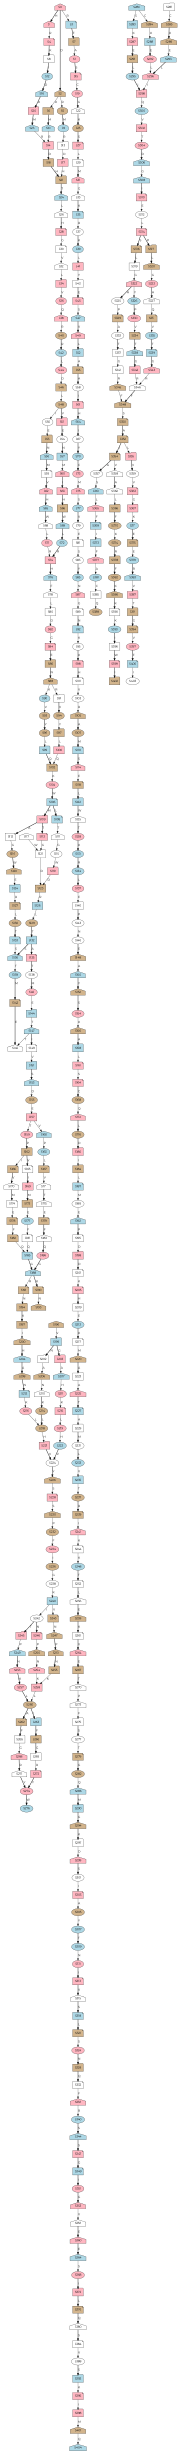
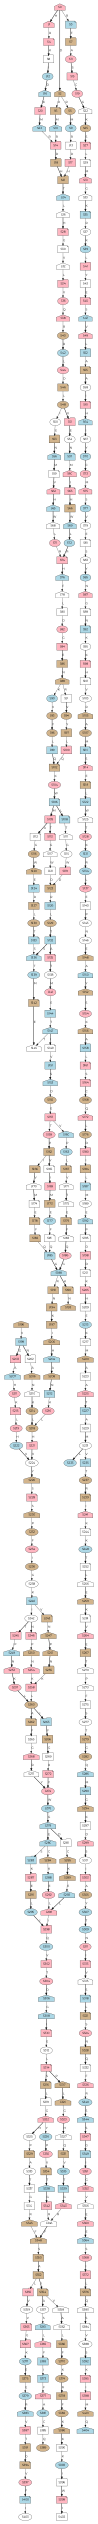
  strict digraph {
    fontname=Montserrat
    node [fillcolor=lightpink fontname=Montserrat shape=house style=filled]
    edge [fontname=Montserrat style=solid]
    S0
    S1
    S2 [fillcolor=tan]
    S3 [fillcolor=lightblue shape=note]
    S4 [shape=note]
    S5 [fillcolor=tan shape=ellipse]
    S6 [fillcolor=tan shape=note]
    S7 [fillcolor=tan shape=folder]
    S8 [fillcolor=white shape=folder]
    S9 [fillcolor=lightblue shape=ellipse]
    S10 [fillcolor=lightblue]
    S11 [shape=ellipse]
    S12 [fillcolor=lightblue shape=ellipse]
    S13 [fillcolor=white shape=folder]
    S14 [shape=folder]
    S15 [shape=note]
    S16 [fillcolor=lightblue]
    S17 [shape=folder]
    S18 [fillcolor=tan shape=folder]
    S19 [shape=ellipse]
    S20 [shape=folder]
    S21 [fillcolor=tan shape=folder]
    S22 [fillcolor=white]
    S23 [fillcolor=lightblue]
    S24 [fillcolor=lightblue]
    S25 [fillcolor=tan shape=ellipse]
    S26 [fillcolor=white]
    S27 [shape=note]
    S28 [shape=note]
    S29 [fillcolor=white shape=note]
    S30 [fillcolor=white shape=note]
    S31
    S32 [fillcolor=white]
    S33 [fillcolor=white]
    S34 [shape=folder]
    S35 [fillcolor=lightblue shape=note]
    S36 [shape=ellipse]
    S37 [fillcolor=white shape=ellipse]
    S38
    S39 [fillcolor=lightblue shape=ellipse]
    S40 [fillcolor=tan shape=ellipse]
    S41 [shape=folder]
    S42 [fillcolor=lightblue shape=ellipse]
    S43 [fillcolor=white shape=folder]
    S44 [shape=ellipse]
    S45 [shape=note]
    S46 [fillcolor=tan shape=note]
    S47 [fillcolor=lightblue]
    S48 [fillcolor=tan shape=ellipse]
    S49
    S50 [fillcolor=white shape=ellipse]
    S51 [shape=folder]
    S52 [fillcolor=lightblue shape=folder]
    S53 [fillcolor=tan shape=folder]
    S54 [fillcolor=white shape=ellipse]
    S55 [fillcolor=tan shape=note]
    S56 [fillcolor=lightblue]
    S57 [fillcolor=lightblue shape=note]
    S58 [fillcolor=white shape=ellipse]
    S59 [fillcolor=white shape=note]
    S60
    S61 [shape=note]
    S62
    S63 [shape=note]
    S64 [fillcolor=lightblue]
    S65 [fillcolor=lightblue]
    S66 [fillcolor=tan shape=folder]
    S67 [fillcolor=white shape=ellipse]
    S68 [fillcolor=white]
    S69 [fillcolor=lightblue]
    S70 [fillcolor=lightblue shape=ellipse]
    S71 [shape=ellipse]
    S72 [fillcolor=lightblue shape=ellipse]
    S73 [shape=ellipse]
    S74 [shape=note]
    S75
    S76 [fillcolor=lightblue]
    S77 [fillcolor=lightblue shape=ellipse]
    S78 [fillcolor=white]
    S79 [fillcolor=white shape=ellipse]
    S80 [fillcolor=white shape=folder]
    S81 [fillcolor=white shape=note]
    S82 [shape=ellipse]
    S83 [fillcolor=white shape=ellipse]
    S84 [shape=note]
    S85 [fillcolor=lightblue shape=ellipse]
    S86 [fillcolor=tan shape=folder]
    S87
    S88 [fillcolor=tan]
    S89 [fillcolor=white shape=note]
    S90 [fillcolor=lightblue shape=ellipse]
    S91 [fillcolor=white shape=folder]
    S92 [fillcolor=lightblue shape=note]
    S93 [fillcolor=tan shape=ellipse]
    S94 [fillcolor=tan shape=ellipse]
    S95 [fillcolor=white shape=ellipse]
    S96 [fillcolor=tan shape=ellipse]
    S97 [fillcolor=tan shape=folder]
    S98 [shape=note]
    S99 [fillcolor=lightblue shape=folder]
    S100 [shape=folder]
    S101 [fillcolor=white shape=note]
    S102 [fillcolor=tan shape=note]
    S103 [fillcolor=white shape=ellipse]
    S104 [shape=ellipse]
    S105 [fillcolor=tan]
    S106 [fillcolor=lightblue shape=note]
    S107 [fillcolor=tan shape=ellipse]
    S108 [fillcolor=lightblue shape=note]
    S109 [shape=folder]
    S110 [fillcolor=lightblue shape=note]
    S111 [fillcolor=white]
    S112 [fillcolor=white shape=note]
    S113 [shape=note]
    S114
    S115 [fillcolor=white shape=ellipse]
    S116 [fillcolor=tan shape=ellipse]
    S117 [fillcolor=white]
    S118 [fillcolor=tan shape=note]
    S119 [shape=folder]
    S120 [fillcolor=tan]
    S121 [fillcolor=white shape=folder]
    S122 [fillcolor=lightblue shape=folder]
    S123 [fillcolor=tan shape=folder]
    S124 [fillcolor=lightblue shape=folder]
    S125 [fillcolor=white]
    S126 [fillcolor=lightblue shape=folder]
    S127 [fillcolor=tan shape=note]
    S128 [shape=ellipse]
    S129 [fillcolor=tan shape=ellipse]
    S130 [fillcolor=tan shape=ellipse]
    S131 [fillcolor=lightblue shape=ellipse]
    S132 [fillcolor=lightblue shape=folder]
    S133 [fillcolor=lightblue shape=note]
    S134 [fillcolor=lightblue shape=ellipse]
    S135 [shape=note]
    S136 [fillcolor=lightblue]
    S137 [shape=ellipse]
    S138 [fillcolor=white shape=ellipse]
    S139 [fillcolor=lightblue shape=ellipse]
    S140 [fillcolor=white shape=folder]
    S141 [shape=ellipse]
    S142 [fillcolor=tan shape=note]
    S143 [fillcolor=white shape=ellipse]
    S144 [fillcolor=lightblue shape=folder]
    S145 [fillcolor=white]
    S146 [fillcolor=white shape=ellipse]
    S147 [fillcolor=lightblue]
    S148 [fillcolor=tan]
    S149 [fillcolor=white shape=note]
    S150 [fillcolor=lightblue]
    S151 [fillcolor=lightblue shape=folder]
    S152 [fillcolor=tan]
    S153 [fillcolor=lightblue]
    S154 [shape=ellipse]
    S155 [fillcolor=tan shape=ellipse]
    S156 [fillcolor=tan]
    S157 [shape=folder]
    S158 [fillcolor=lightblue shape=folder]
    S159 [shape=ellipse]
    S160 [fillcolor=lightblue]
    S161 [shape=note]
    S162 [fillcolor=tan shape=folder]
    S163 [fillcolor=lightblue shape=ellipse]
    S164 [shape=note]
    S165 [fillcolor=white shape=note]
    S166 [fillcolor=tan shape=note]
    S167 [fillcolor=tan shape=note]
    S168 [fillcolor=tan shape=ellipse]
    S169 [shape=folder]
    S170 [fillcolor=white]
    S171 [fillcolor=white]
    S172
    S173 [fillcolor=tan shape=folder]
    S174 [fillcolor=white shape=note]
    S175 [fillcolor=white]
    S176 [fillcolor=tan shape=ellipse]
    S177 [fillcolor=lightblue shape=ellipse]
    S178 [fillcolor=tan shape=note]
    S179 [fillcolor=tan shape=note]
    S180 [shape=folder]
    S181 [fillcolor=white shape=note]
    S182 [fillcolor=tan shape=note]
    S183 [fillcolor=white]
    S184 [fillcolor=tan shape=folder]
    S185 [fillcolor=lightblue shape=note]
    S186 [shape=ellipse]
    S187 [fillcolor=lightblue shape=note]
    S188 [fillcolor=lightblue]
    S189 [fillcolor=white shape=ellipse]
    S190 [fillcolor=tan shape=note]
    S191 [fillcolor=tan shape=note]
    S192 [fillcolor=lightblue]
    S193 [fillcolor=tan]
    S194 [fillcolor=tan shape=folder]
    S195 [fillcolor=white shape=note]
    S197 [fillcolor=tan shape=note]
    S198 [shape=folder]
    S196 [fillcolor=tan]
    S199 [fillcolor=lightblue shape=folder]
    S200 [fillcolor=tan]
    S201 [fillcolor=white shape=note]
    S202 [fillcolor=white shape=folder]
    S203 [shape=folder]
    S204 [fillcolor=lightblue]
    S205 [shape=note]
    S206 [fillcolor=tan]
    S207 [fillcolor=lightblue]
    S208 [fillcolor=tan]
    S209 [fillcolor=white shape=folder]
    S210 [fillcolor=white]
    S211 [shape=ellipse]
    S212 [fillcolor=lightblue shape=note]
    S213 [fillcolor=lightblue shape=ellipse]
    S214 [fillcolor=tan shape=ellipse]
    S215 [shape=note]
    S216 [shape=ellipse]
    S217 [fillcolor=white shape=note]
    S218 [fillcolor=tan shape=ellipse]
    S219 [shape=ellipse]
    S220 [fillcolor=tan]
    S221 [shape=folder]
    S222 [fillcolor=lightblue shape=ellipse]
    S223 [fillcolor=white shape=folder]
    S224 [fillcolor=white shape=ellipse]
    S225
    S226 [fillcolor=tan]
    S227 [fillcolor=lightblue shape=note]
    S228 [shape=note]
    S229 [fillcolor=white shape=folder]
    S230 [fillcolor=tan]
    S231 [fillcolor=white shape=ellipse]
    S232 [fillcolor=tan shape=ellipse]
    S233 [fillcolor=lightblue shape=ellipse]
    S234 [shape=ellipse]
    S235 [fillcolor=lightblue shape=folder]
    S236 [fillcolor=tan shape=ellipse]
    S237 [fillcolor=tan shape=ellipse]
    S238 [fillcolor=white shape=ellipse]
    S239 [fillcolor=tan shape=note]
    S240 [fillcolor=lightblue shape=folder]
    S241
    S242 [fillcolor=white shape=ellipse]
    S243 [fillcolor=tan shape=note]
    S244 [fillcolor=white shape=note]
    S245 [shape=folder]
    S246 [shape=note]
    S247 [fillcolor=tan]
    S248 [fillcolor=lightblue shape=ellipse]
    S249 [fillcolor=lightblue]
    S250 [fillcolor=tan]
    S251 [fillcolor=tan]
    S252 [fillcolor=white shape=note]
    S253
    S254
    S255 [fillcolor=tan shape=folder]
    S256 [fillcolor=white]
    S257 [shape=ellipse]
    S258 [shape=folder]
    S259 [fillcolor=tan]
    S260 [fillcolor=tan shape=ellipse]
    S261 [fillcolor=white shape=note]
    S262 [fillcolor=tan shape=note]
    S263 [fillcolor=lightblue shape=folder]
    S264
    S265 [fillcolor=white shape=folder]
    S266 [fillcolor=tan shape=folder]
    S267 [fillcolor=tan shape=folder]
    S268
    S269 [fillcolor=white shape=folder]
    S270 [fillcolor=white]
    S271 [fillcolor=white]
    S272 [shape=note]
    S273 [fillcolor=white]
    S274 [shape=ellipse]
    S275 [fillcolor=white shape=folder]
    S276 [fillcolor=lightblue shape=ellipse]
    S277 [fillcolor=white shape=ellipse]
+   S278 [fillcolor=lightblue]
    S279 [fillcolor=tan shape=note]
    S280 [fillcolor=lightblue]
    S281 [fillcolor=white shape=folder]
    S282 [fillcolor=tan shape=ellipse]
    S283 [fillcolor=lightblue shape=folder]
    S284 [fillcolor=tan]
    S285 [fillcolor=tan]
    S286 [fillcolor=lightblue]
    S287 [shape=folder]
    S288 [fillcolor=lightblue shape=folder]
    S289 [fillcolor=tan]
    S290 [fillcolor=lightblue shape=folder]
    S291 [fillcolor=tan shape=folder]
    S292 [shape=ellipse]
    S293 [fillcolor=lightblue]
    S294 [fillcolor=tan]
    S295 [fillcolor=lightblue shape=ellipse]
    S296
    S297 [fillcolor=white shape=folder]
    S298 [shape=folder]
    S299
    S300 [fillcolor=lightblue shape=ellipse]
    S301 [fillcolor=white shape=ellipse]
    S302 [shape=folder]
    S303 [shape=note]
    S304 [shape=ellipse]
    S305 [fillcolor=tan shape=ellipse]
    S306 [fillcolor=lightblue]
    S307 [fillcolor=lightblue shape=ellipse]
    S308 [fillcolor=lightblue]
    S309 [fillcolor=lightblue shape=ellipse]
    S310 [shape=note]
    S311 [shape=ellipse]
    S312 [fillcolor=white shape=ellipse]
    S313 [shape=note]
    S314 [shape=note]
    S315 [fillcolor=white]
    S316 [fillcolor=tan shape=note]
-   S317 [fillcolor=tan shape=folder]
+   S317 [fillcolor=tan]
    S318 [fillcolor=lightblue shape=note]
    S319 [fillcolor=white shape=folder]
    S320 [fillcolor=tan]
    S321 [fillcolor=tan shape=note]
    S322
    S323 [shape=ellipse]
    S324 [shape=ellipse]
    S325 [fillcolor=white shape=ellipse]
    S326 [fillcolor=lightblue shape=ellipse]
    S327 [fillcolor=white]
    S328 [fillcolor=tan shape=folder]
    S329 [fillcolor=tan shape=note]
    S330 [shape=ellipse]
    S331 [fillcolor=tan shape=note]
    S332 [fillcolor=white shape=note]
    S333 [fillcolor=white shape=ellipse]
    S334 [fillcolor=tan shape=note]
    S335 [fillcolor=lightblue shape=ellipse]
    S336
    S337 [fillcolor=white shape=folder]
    S338 [fillcolor=lightblue]
    S339 [fillcolor=lightblue shape=note]
    S340 [fillcolor=lightblue shape=ellipse]
    S341 [fillcolor=white shape=folder]
    S342 [shape=folder]
    S343
    S344 [fillcolor=lightblue]
    S345 [fillcolor=tan]
    S346 [fillcolor=white]
    S347 [shape=note]
    S348 [fillcolor=tan]
    S349 [fillcolor=lightblue shape=note]
    S350 [fillcolor=tan shape=note]
    S351 [shape=ellipse]
    S352 [fillcolor=tan shape=note]
    S353
    S354 [fillcolor=tan shape=note]
    S355 [shape=folder]
    S356 [fillcolor=white]
    S357 [fillcolor=white shape=ellipse]
    S358 [fillcolor=white]
    S359 [fillcolor=white shape=ellipse]
    S360
    S361 [fillcolor=lightblue]
    S362 [fillcolor=white]
    S363 [shape=note]
    S364 [fillcolor=lightblue]
    S365
    S366 [fillcolor=tan shape=folder]
    S367 [shape=folder]
    S368 [shape=ellipse]
    S369 [fillcolor=lightblue shape=note]
    S370 [fillcolor=tan shape=ellipse]
    S371 [fillcolor=lightblue shape=ellipse]
    S372 [shape=folder]
    S373 [fillcolor=lightblue shape=folder]
    S374 [fillcolor=tan shape=ellipse]
    S375 [fillcolor=tan shape=note]
    S376 [fillcolor=tan shape=note]
    S377
    S378 [fillcolor=tan shape=folder]
    S379 [fillcolor=lightblue shape=ellipse]
    S380 [fillcolor=white]
    S381 [fillcolor=lightblue shape=ellipse]
    S382 [fillcolor=tan shape=ellipse]
    S383 [fillcolor=lightblue]
    S384 [fillcolor=white shape=note]
    S385 [fillcolor=white shape=folder]
    S386 [fillcolor=tan]
    S387 [shape=folder]
    S388 [fillcolor=white shape=ellipse]
    S389 [fillcolor=tan shape=ellipse]
    S390 [fillcolor=white shape=note]
    S391 [fillcolor=tan shape=folder]
    S392 [fillcolor=lightblue shape=folder]
    S393 [fillcolor=lightblue shape=ellipse]
    S394 [fillcolor=tan shape=note]
    S395 [shape=note]
    S396 [fillcolor=white shape=folder]
    S397 [shape=ellipse]
    S398 [shape=folder]
    S399 [shape=note]
    S400 [fillcolor=lightblue shape=note]
    S401 [fillcolor=tan]
-   S402 [fillcolor=tan shape=folder]
+   S402 [fillcolor=white shape=folder]
    S403 [fillcolor=white shape=ellipse]
    S404 [fillcolor=lightblue]
    S0 -> S1 [label=H style=bold]
    S0 -> S2 [label=D style=bold]
    S0 -> S3 [label=R]
    S1 -> S4 [label=R]
    S2 -> S5 [label=R]
    S2 -> S6 [label=K]
    S3 -> S7 [label=F style=bold]
    S4 -> S8 [label=K style=bold]
    S5 -> S9 [label=M style=bold]
    S6 -> S10 [label=M style=bold]
    S7 -> S11 [label=A]
    S8 -> S12 [label=I style=bold]
    S9 -> S13 [label=R]
    S10 -> S14 [label=R]
    S11 -> S15 [label=S style=bold]
    S12 -> S16 [label=D style=bold]
    S13 -> S17 [label=D]
    S14 -> S18 [label=D style=bold]
    S15 -> S19 [label=C]
    S16 -> S20 [label=K style=bold]
    S17 -> S21 [label=H]
    S18 -> S21 [label=H style=bold]
    S19 -> S22 [label=G style=bold]
    S20 -> S23 [label=M style=bold]
    S21 -> S24 [label=T style=bold]
    S22 -> S25 [label=K style=bold]
    S23 -> S14 [label=R]
    S24 -> S26 [label=L]
    S25 -> S27 [label=S style=bold]
    S26 -> S28 [label=H style=bold]
    S27 -> S29 [label=L]
    S28 -> S30 [label=G]
    S29 -> S31 [label=M style=bold]
    S30 -> S32 [label=V]
    S31 -> S33 [label=G]
    S32 -> S34 [label=L]
    S33 -> S35 [label=K style=bold]
    S34 -> S36 [label=V]
    S35 -> S37 [label=R]
    S36 -> S38 [label=Q]
    S37 -> S39 [label=K style=bold]
    S38 -> S40 [label=R]
    S39 -> S41 [label=L]
    S40 -> S42 [label=R style=bold]
    S41 -> S43 [label=Y]
    S42 -> S44 [label=L style=bold]
    S43 -> S45 [label=E style=bold]
    S44 -> S46 [label=D]
    S45 -> S47 [label=S]
    S46 -> S48 [label=L]
    S47 -> S49 [label=V style=bold]
    S48 -> S50 [label=I]
    S48 -> S51 [label=V style=bold]
    S49 -> S52 [label=L style=bold]
    S50 -> S53 [label=E]
    S51 -> S54 [label=E style=bold]
    S52 -> S55 [label=A]
    S53 -> S56 [label=N style=bold]
    S54 -> S57 [label=N style=bold]
    S55 -> S58 [label=A style=bold]
    S56 -> S59 [label=M style=bold]
    S57 -> S60 [label=M]
    S58 -> S61 [label=I style=bold]
    S59 -> S62 [label=V style=bold]
    S60 -> S63 [label=I style=bold]
    S61 -> S64 [label=H style=bold]
    S62 -> S65 [label=H style=bold]
    S63 -> S66 [label=H style=bold]
    S64 -> S67 [label=I style=bold]
    S65 -> S68 [label=W style=bold]
    S66 -> S69 [label=W style=bold]
    S67 -> S70 [label=Y style=bold]
    S68 -> S71 [label=L]
    S69 -> S72 [label=L style=bold]
    S70 -> S73 [label=C style=bold]
    S71 -> S74 [label=R]
    S72 -> S74 [label=R style=bold]
    S73 -> S75 [label=M]
    S74 -> S76 [label=H style=bold]
    S75 -> S77 [label=S]
    S76 -> S78 [label=F]
    S77 -> S79 [label=V style=bold]
    S78 -> S80 [label=L]
    S79 -> S81 [label=E]
    S80 -> S82 [label=D]
    S81 -> S83 [label=S]
    S82 -> S84 [label=G]
    S83 -> S85 [label=Y style=bold]
    S84 -> S86 [label=E style=bold]
    S85 -> S87 [label=N]
    S86 -> S88 [label=N style=bold]
    S87 -> S89 [label=G]
    S88 -> S90 [label=K]
    S88 -> S91 [label=R]
    S89 -> S92 [label=N style=bold]
    S90 -> S93 [label=V]
    S91 -> S94 [label=V style=bold]
    S92 -> S95 [label=K]
    S93 -> S96 [label=Y style=bold]
    S94 -> S97 [label=Y]
    S95 -> S98 [label=K style=bold]
    S96 -> S99 [label=L]
    S97 -> S100 [label=L]
    S98 -> S101 [label=H style=bold]
    S99 -> S102 [label=Q style=bold]
    S100 -> S102 [label=Q]
    S101 -> S103 [label=V]
    S102 -> S104 [label=K]
    S103 -> S105 [label=R]
    S104 -> S106 [label=W style=bold]
    S105 -> S107 [label=A style=bold]
    S106 -> S108 [label=L style=bold]
    S106 -> S109 [label=M style=bold]
    S107 -> S110 [label=M style=bold]
    S108 -> S111 [label=T]
    S109 -> S112 [label=A style=bold]
    S109 -> S113 [label=T style=bold]
    S110 -> S114 [label=S style=bold]
    S111 -> S115 [label=G]
    S112 -> S116 [label=G]
-   S113 -> S121 [label=G]
+   S113 -> S117 [label=G]
    S114 -> S118 [label=E]
    S115 -> S119 [label=W]
    S116 -> S120 [label=W style=bold]
    S117 -> S121 [label=W]
    S118 -> S122 [label=L style=bold]
    S119 -> S123 [label=D]
    S120 -> S124 [label=E]
    S121 -> S123 [label=D]
    S122 -> S125 [label=W style=bold]
    S123 -> S126 [label=R]
    S124 -> S127 [label=R]
    S125 -> S128 [label=T style=bold]
    S126 -> S129 [label=L]
    S127 -> S130 [label=L]
    S128 -> S131 [label=K style=bold]
    S129 -> S132 [label=T style=bold]
    S130 -> S133 [label=T style=bold]
    S131 -> S134 [label=R style=bold]
    S132 -> S135 [label=A style=bold]
    S132 -> S136 [label=S style=bold]
    S133 -> S136 [label=S]
    S134 -> S137 [label=L style=bold]
    S135 -> S138 [label=T style=bold]
    S136 -> S139 [label=T]
    S137 -> S140 [label=E]
    S138 -> S141 [label=M style=bold]
    S139 -> S142 [label=M style=bold]
    S140 -> S143 [label=P style=bold]
    S141 -> S144 [label=E]
    S142 -> S145 [label=E style=bold]
    S143 -> S146 [label=N]
    S144 -> S147 [label=T]
    S146 -> S148 [label=E style=bold]
    S147 -> S145 [label=T]
    S147 -> S149 [label=I style=bold]
    S148 -> S150 [label=A]
    S149 -> S151 [label=V]
    S150 -> S152 [label=Y style=bold]
    S151 -> S153 [label=S style=bold]
    S152 -> S154 [label=S style=bold]
    S153 -> S155 [label=D]
    S154 -> S156 [label=K]
    S155 -> S157 [label=E]
    S156 -> S158 [label=A style=bold]
    S157 -> S159 [label=T]
    S157 -> S160 [label=V]
    S158 -> S161 [label=L]
    S159 -> S162 [label=P style=bold]
    S160 -> S163 [label=P]
    S161 -> S164 [label=S]
    S162 -> S165 [label=V style=bold]
    S162 -> S166 [label=I]
    S163 -> S167 [label=L]
    S164 -> S168 [label=C style=bold]
    S165 -> S169 [label=I style=bold]
    S166 -> S170 [label=V style=bold]
    S167 -> S171 [label=V]
    S168 -> S172 [label=Q]
    S169 -> S173 [label=M style=bold]
    S170 -> S174 [label=M style=bold]
    S171 -> S175 [label=T style=bold]
    S172 -> S176 [label=L style=bold]
    S173 -> S177 [label=E]
    S174 -> S178 [label=E]
    S175 -> S179 [label=E]
    S176 -> S180 [label=D style=bold]
    S177 -> S181 [label=F]
    S178 -> S182 [label=F]
    S179 -> S183 [label=F style=bold]
    S180 -> S184 [label=I]
    S181 -> S185 [label=Q]
    S182 -> S185 [label=Q]
    S183 -> S186 [label=Q style=bold]
    S184 -> S187 [label=L]
    S185 -> S188 [label=G style=bold]
    S186 -> S188 [label=G style=bold]
    S187 -> S189 [label=M]
    S188 -> S190 [label=K style=bold]
    S188 -> S191 [label=R]
    S189 -> S192 [label=E]
    S190 -> S193 [label=N]
    S191 -> S194 [label=N]
    S192 -> S195 [label=P style=bold]
    S194 -> S197 [label=K style=bold]
    S195 -> S198 [label=D]
    S197 -> S200 [label=I]
    S198 -> S201 [label=D style=bold]
    S196 -> S199 [label=V]
    S199 -> S202 [label=N style=bold]
    S199 -> S203 [label=G style=bold]
    S200 -> S204 [label=H style=bold]
    S201 -> S205 [label=K]
    S202 -> S206 [label=A]
    S203 -> S207 [label=A]
    S204 -> S208 [label=A style=bold]
    S205 -> S209 [label=H style=bold]
    S206 -> S210 [label=N]
    S207 -> S211 [label=H]
    S208 -> S212 [label=N style=bold]
    S209 -> S213 [label=E]
    S210 -> S214 [label=K style=bold]
    S211 -> S215 [label=K]
    S212 -> S216 [label=K]
    S213 -> S217 [label=K style=bold]
    S214 -> S218 [label=L style=bold]
    S215 -> S219 [label=L]
    S216 -> S218 [label=L]
    S217 -> S220 [label=M]
    S218 -> S221 [label=H]
    S219 -> S222 [label=H]
    S220 -> S223 [label=A style=bold]
    S221 -> S224 [label=V style=bold]
    S222 -> S224 [label=V style=bold]
    S223 -> S225 [label=A]
    S224 -> S226 [label=Y style=bold]
    S225 -> S227 [label=T style=bold]
    S226 -> S228 [label=S]
    S227 -> S229 [label=A]
    S228 -> S230 [label=S]
    S229 -> S231 [label=M style=bold]
    S230 -> S232 [label=P]
    S231 -> S233 [label=L style=bold]
    S232 -> S234 [label=F]
-   S233 -> S235 [label=V]
+   S231 -> S235 [label=V]
    S234 -> S236 [label=I]
    S235 -> S237 [label=T]
    S236 -> S238 [label=G]
    S237 -> S239 [label=R style=bold]
    S238 -> S240 [label=K]
    S239 -> S241 [label=I]
    S240 -> S242 [label=I]
    S240 -> S243 [label=V]
    S241 -> S244 [label=K]
    S242 -> S245 [label=T style=bold]
    S242 -> S246 [label=N style=bold]
    S243 -> S247 [label=N]
    S244 -> S248 [label=K]
    S245 -> S249 [label=P]
    S246 -> S250 [label=P]
    S247 -> S251 [label=P style=bold]
    S248 -> S252 [label=T style=bold]
    S249 -> S253 [label=N style=bold]
    S250 -> S254 [label=N]
    S251 -> S255 [label=N style=bold]
    S252 -> S256 [label=L style=bold]
    S253 -> S257 [label=K style=bold]
    S254 -> S258 [label=K]
    S255 -> S258 [label=K]
    S256 -> S259 [label=E style=bold]
    S257 -> S260 [label=L style=bold]
    S258 -> S260 [label=L]
    S259 -> S261 [label=K style=bold]
    S260 -> S262 [label=A style=bold]
    S260 -> S263 [label=I style=bold]
    S261 -> S264 [label=V style=bold]
    S262 -> S265 [label=F style=bold]
    S263 -> S266 [label=F style=bold]
    S264 -> S267 [label=E style=bold]
    S265 -> S268 [label=G]
    S266 -> S269 [label=G style=bold]
    S267 -> S270 [label=T style=bold]
    S268 -> S271 [label=R style=bold]
    S269 -> S272 [label=R]
    S270 -> S273 [label=P]
    S271 -> S274 [label=Y style=bold]
    S272 -> S274 [label=Y style=bold]
    S273 -> S275 [label=F]
    S274 -> S276 [label=W style=bold]
    S275 -> S277 [label=S style=bold]
+   S276 -> S278 [label=G style=bold]
    S277 -> S279 [label=T]
+   S278 -> S280 [label=E style=bold]
+   S278 -> S281 [label=D style=bold]
    S279 -> S282 [label=G style=bold]
    S280 -> S283 [label=S]
    S280 -> S284 [label=C]
    S281 -> S285 [label=C]
    S282 -> S286 [label=Q]
    S283 -> S287 [label=K]
    S284 -> S288 [label=K]
    S285 -> S289 [label=K style=bold]
    S286 -> S290 [label=M style=bold]
    S287 -> S291 [label=E style=bold]
    S288 -> S292 [label=E style=bold]
    S289 -> S293 [label=E]
    S290 -> S294 [label=G style=bold]
    S291 -> S295 [label=L style=bold]
    S292 -> S296 [label=L]
    S293 -> S296 [label=L style=bold]
    S294 -> S297 [label=K style=bold]
    S295 -> S298 [label=I style=bold]
    S296 -> S298 [label=I]
    S297 -> S299 [label=D]
    S298 -> S300 [label=Q]
    S299 -> S301 [label=S style=bold]
    S300 -> S302 [label=V]
    S301 -> S303 [label=I]
    S302 -> S304 [label=T]
    S303 -> S305 [label=A]
    S304 -> S306 [label=D style=bold]
    S305 -> S307 [label=Y]
    S306 -> S308 [label=G]
    S307 -> S309 [label=T style=bold]
    S308 -> S310 [label=I style=bold]
    S309 -> S311 [label=N]
    S310 -> S312 [label=E]
    S311 -> S313 [label=I style=bold]
    S312 -> S314 [label=L]
    S313 -> S315 [label=V style=bold]
    S314 -> S316 [label=S style=bold]
    S314 -> S317 [label=P style=bold]
    S315 -> S318 [label=S style=bold]
    S316 -> S319 [label=L style=bold]
    S317 -> S320 [label=L style=bold]
    S318 -> S321 [label=L style=bold]
    S319 -> S322 [label=G]
    S320 -> S323 [label=G]
    S321 -> S324 [label=S]
    S322 -> S325 [label=H style=bold]
    S322 -> S326 [label=Y]
    S323 -> S327 [label=H style=bold]
    S324 -> S328 [label=N style=bold]
    S325 -> S329 [label=P]
    S326 -> S330 [label=P style=bold]
    S327 -> S331 [label=Q]
    S328 -> S332 [label=Q style=bold]
    S329 -> S333 [label=A]
    S330 -> S334 [label=V]
    S331 -> S335 [label=V]
    S332 -> S336 [label=F]
    S333 -> S337 [label=T style=bold]
    S334 -> S338 [label=T style=bold]
    S335 -> S339 [label=T style=bold]
    S336 -> S340 [label=R]
    S337 -> S341 [label=G]
    S338 -> S342 [label=G style=bold]
    S339 -> S343 [label=G style=bold]
    S340 -> S344 [label=S style=bold]
    S341 -> S345 [label=R]
    S342 -> S346 [label=R]
    S343 -> S346 [label=R]
    S344 -> S347 [label=S style=bold]
    S345 -> S348 [label=F]
    S346 -> S348 [label=F style=bold]
    S347 -> S349 [label=G style=bold]
    S348 -> S350 [label=S]
    S349 -> S351 [label=I style=bold]
    S350 -> S352 [label=A style=bold]
    S351 -> S353 [label=G style=bold]
    S352 -> S354 [label=I style=bold]
    S352 -> S355 [label=L]
    S353 -> S356 [label=V]
    S354 -> S357 [label=A style=bold]
    S354 -> S358 [label=V]
    S355 -> S359 [label=V style=bold]
    S356 -> S360 [label=E style=bold]
    S357 -> S361 [label=S]
    S358 -> S362 [label=A style=bold]
    S359 -> S363 [label=V]
    S360 -> S364 [label=E style=bold]
    S361 -> S365 [label=L]
    S362 -> S366 [label=L]
    S363 -> S367 [label=G]
    S364 -> S368 [label=S]
    S365 -> S369 [label=F]
    S366 -> S370 [label=F style=bold]
    S367 -> S371 [label=K]
    S368 -> S372 [label=I style=bold]
    S369 -> S373 [label=I]
    S370 -> S374 [label=K]
    S371 -> S375 [label=E style=bold]
    S372 -> S376 [label=L style=bold]
    S373 -> S377 [label=F]
    S374 -> S378 [label=R style=bold]
    S375 -> S379 [label=E]
    S376 -> S380 [label=Q style=bold]
    S377 -> S381 [label=A]
    S378 -> S382 [label=F style=bold]
    S379 -> S383 [label=R style=bold]
    S380 -> S384 [label=S style=bold]
    S381 -> S385 [label=C]
    S382 -> S386 [label=K style=bold]
    S383 -> S387 [label=V]
    S384 -> S388 [label=V]
    S385 -> S389 [label=Q]
    S386 -> S390 [label=K style=bold]
    S387 -> S391 [label=T]
    S388 -> S392 [label=S style=bold]
    S390 -> S393 [label=K]
    S391 -> S394 [label=G style=bold]
    S392 -> S395 [label=K]
    S393 -> S396 [label=I style=bold]
    S394 -> S397 [label=V]
    S395 -> S398 [label=I]
    S396 -> S399 [label=W style=bold]
    S397 -> S400 [label=F style=bold]
    S398 -> S401 [label=M]
    S399 -> S402 [label=I style=bold]
    S400 -> S403 [label=I]
    S401 -> S404 [label=Q]
  }
